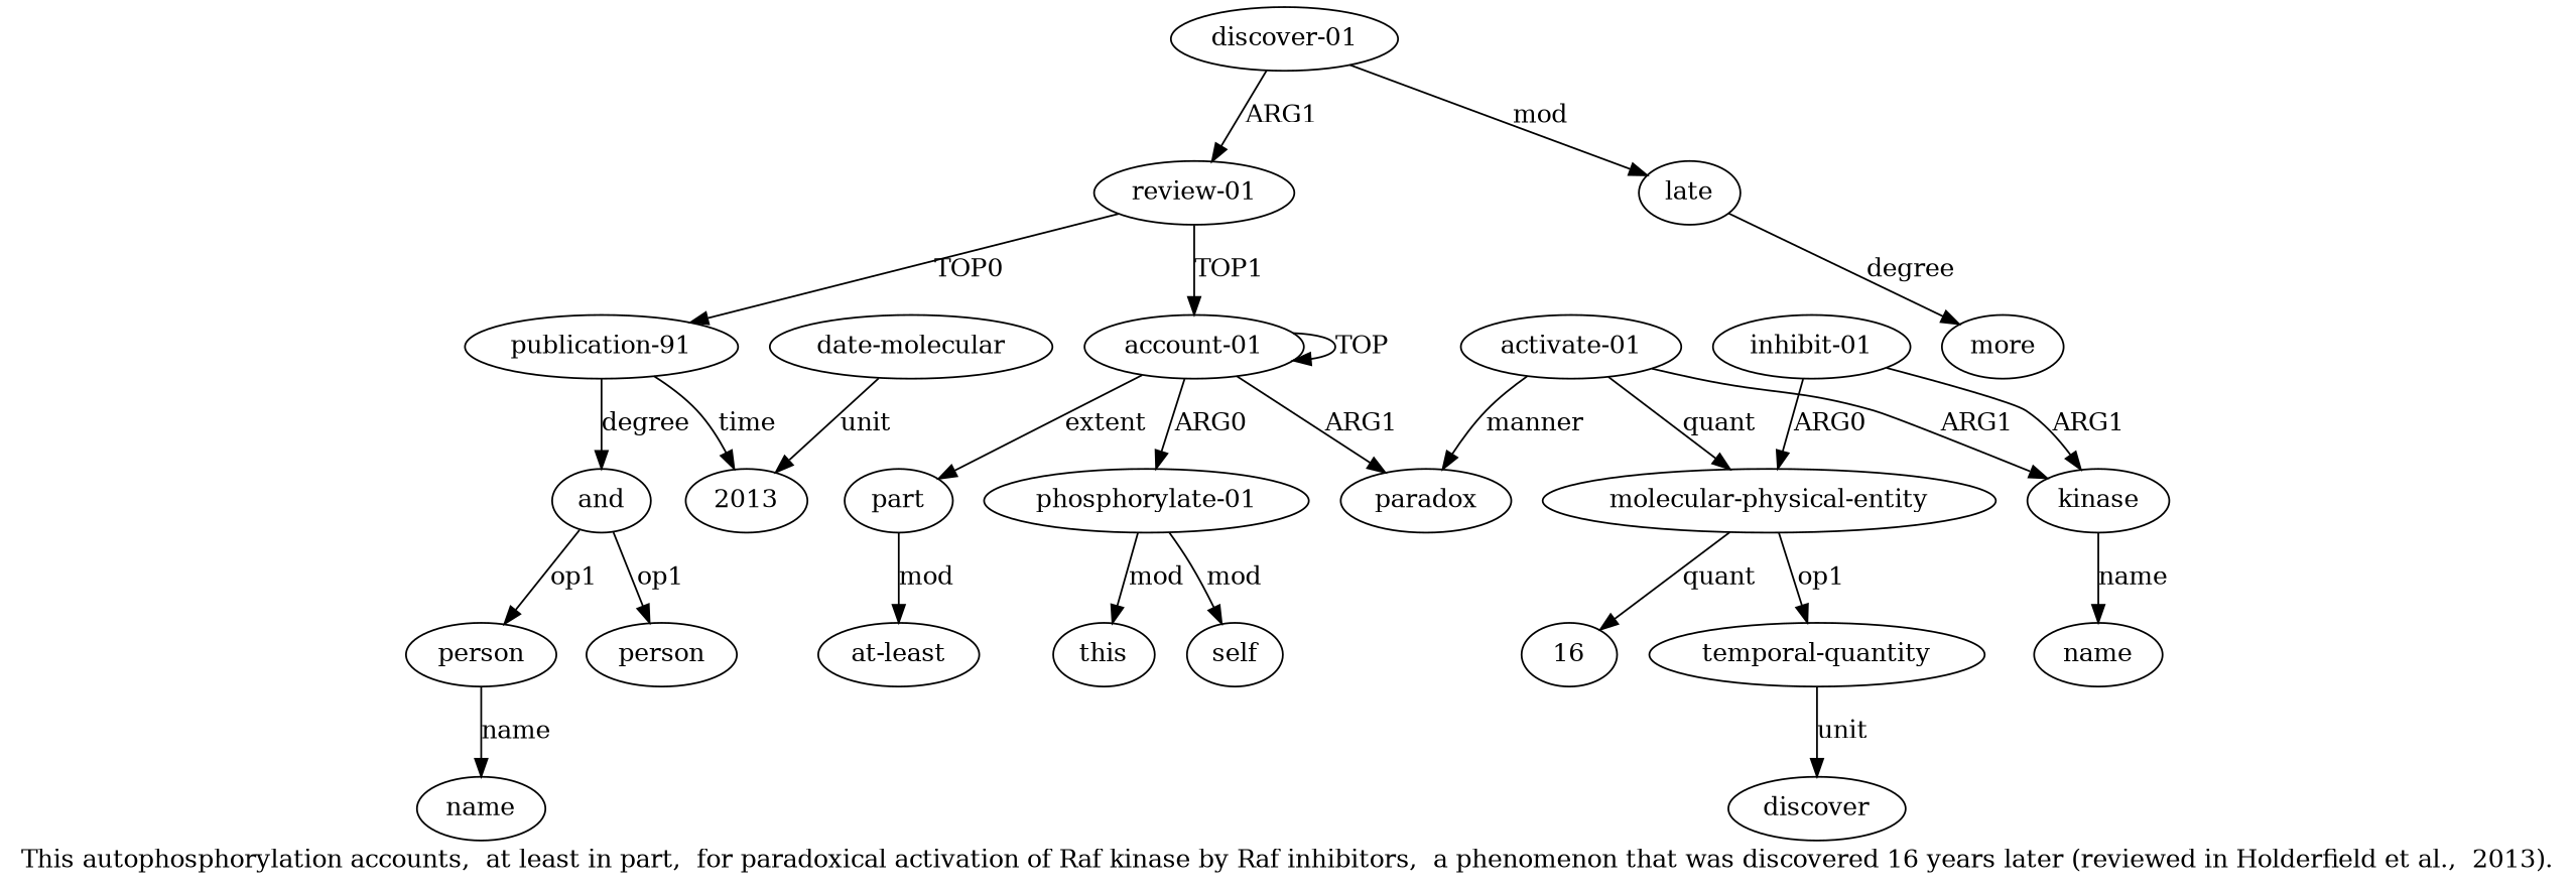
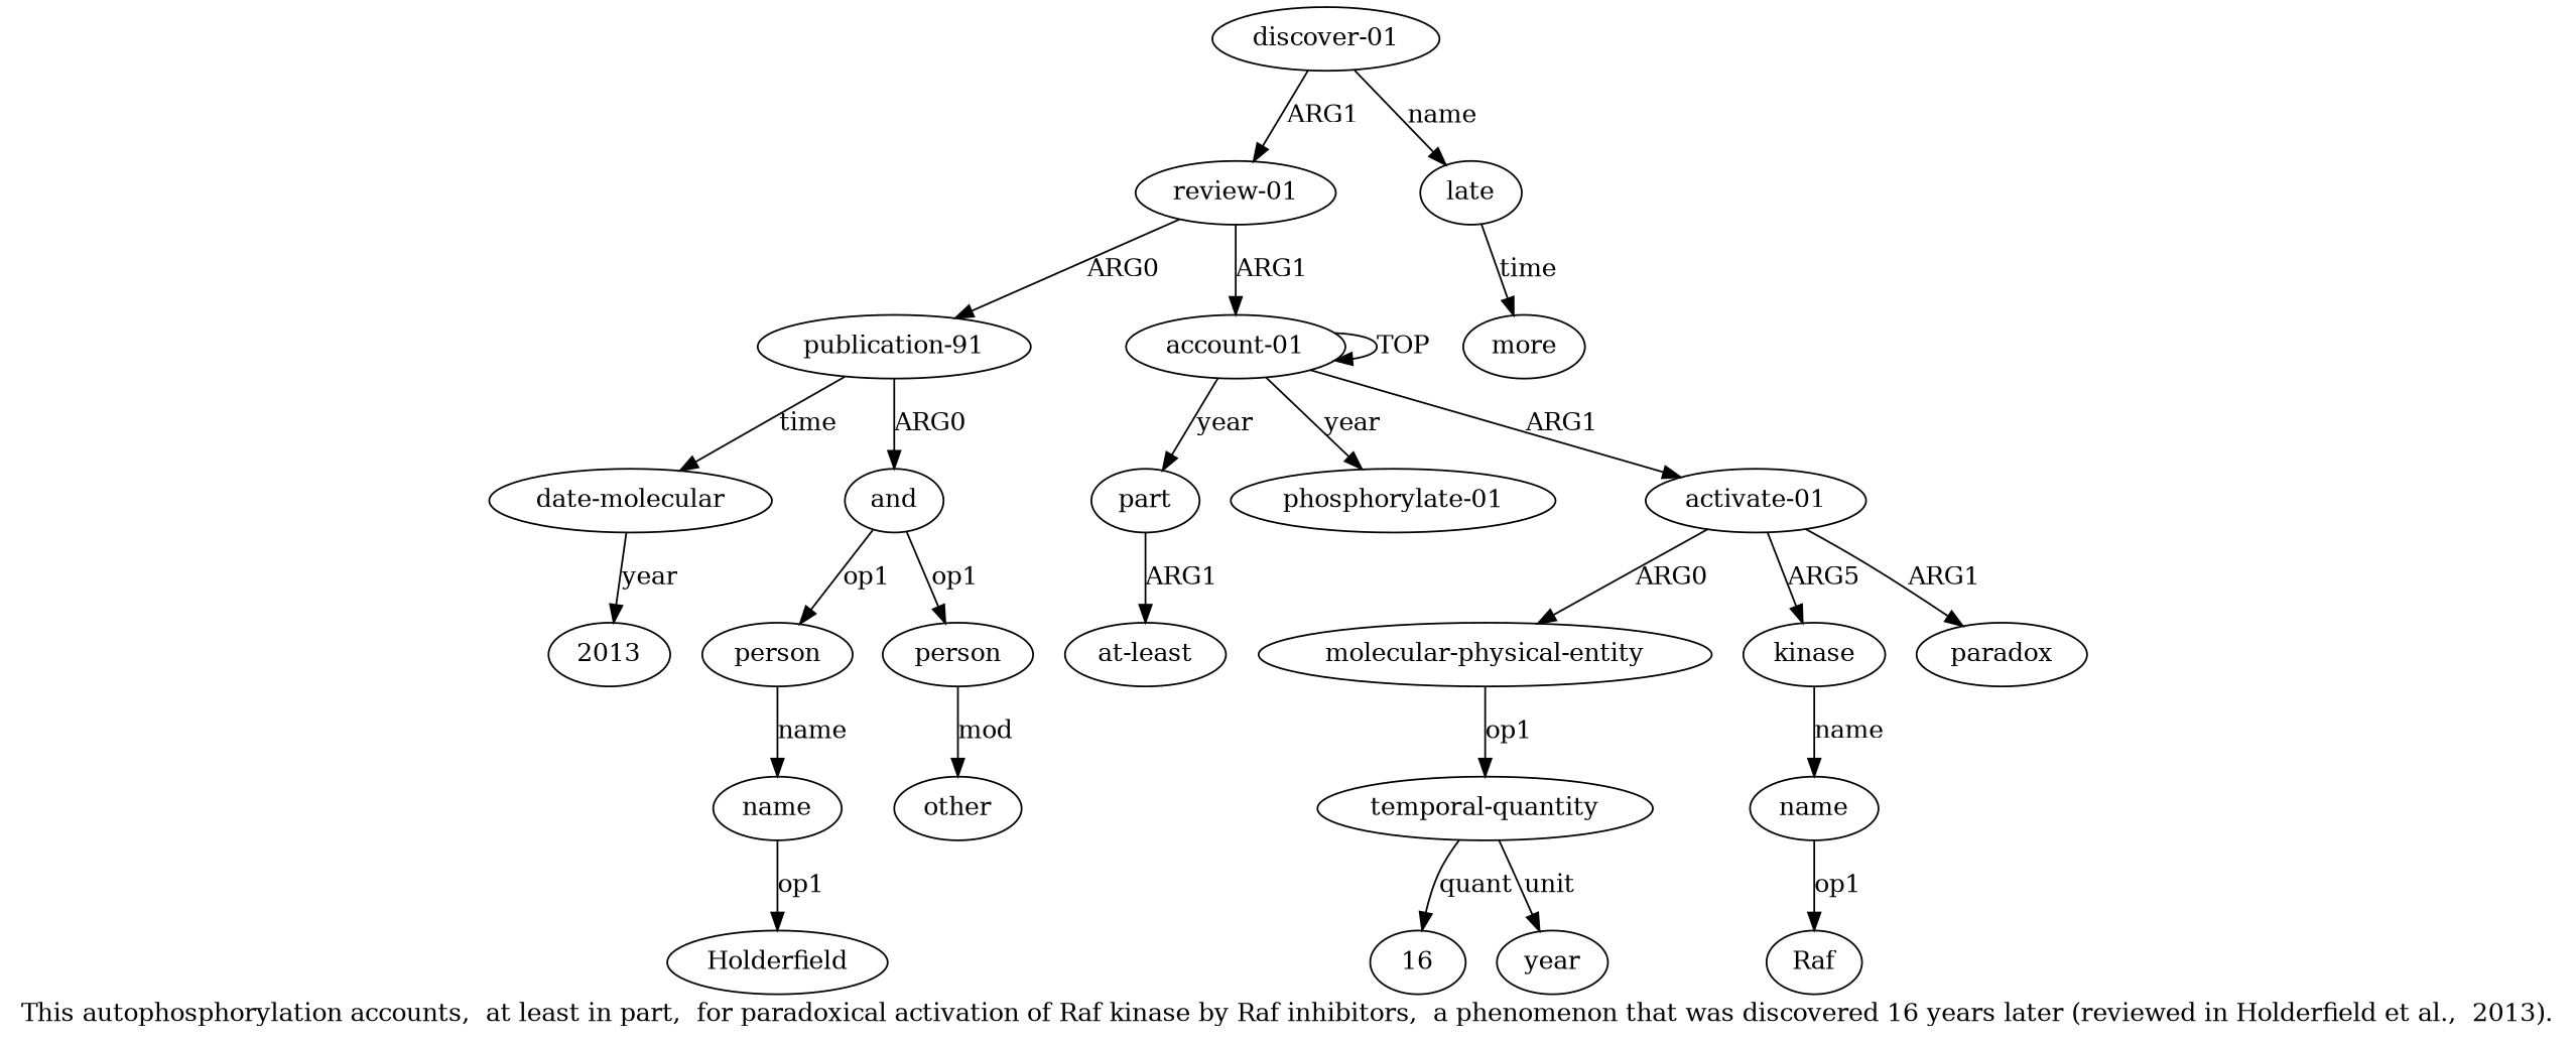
  digraph {
    label="This autophosphorylation accounts,  at least in part,  for paradoxical activation of Raf kinase by Raf inhibitors,  a phenomenon that was discovered 16 years later (reviewed in Holderfield et al.,  2013)."
    node [color=black gold_ind=-1 gold_label=person test_ind=-1 test_label=person]
    edge [color=black gold_label=op1 test_label=op1]
    n1 [gold_ind=20 label=person test_ind=20]
    n2 [gold_ind=21 gold_label=name label=name test_ind=21 test_label=name]
+   n3 [gold_label=Holderfield label=Holderfield test_label=Holderfield]
    n4 [gold_ind=22 label=person test_ind=22]
+   n5 [gold_ind=23 gold_label=other label=other test_ind=23 test_label=other]
    n6 [gold_ind=24 gold_label="date-entity" label="date-molecular" test_ind=24 test_label="date-entity"]
    n7 [gold_label=2013 label=2013 test_label=2013]
+   n8 [gold_label=Raf label=Raf test_label=Raf]
    n9 [gold_label=16 label=16 test_label=16]
    n10 [gold_ind=15 gold_label="temporal-quantity" label="temporal-quantity" test_ind=15 test_label="temporal-quantity"]
-   n11 [gold_ind=16 gold_label=year label=discover test_ind=16 test_label=year]
+   n11 [gold_ind=16 gold_label=year label=year test_ind=16 test_label=year]
    n12 [gold_ind=14 gold_label=more label=more test_ind=14 test_label=more]
    n13 [gold_ind=17 gold_label="review-01" label="review-01" test_ind=17 test_label="review-01"]
    n14 [gold_ind=18 gold_label="publication-91" label="publication-91" test_ind=18 test_label="publication-91"]
    n15 [gold_ind=0 gold_label="account-01" label="account-01" test_ind=0 test_label="account-01"]
    n16 [gold_ind=19 gold_label=and label=and test_ind=19 test_label=and]
    n17 [gold_ind=10 gold_label=part label=part test_ind=10 test_label=part]
    n18 [gold_ind=1 gold_label="phosphorylate-01" label="phosphorylate-01" test_ind=1 test_label="phosphorylate-01"]
    n19 [gold_ind=4 gold_label="activate-01" label="activate-01" test_ind=4 test_label="activate-01"]
    n20 [gold_ind=11 gold_label="at-least" label="at-least" test_ind=11 test_label="at-least"]
-   n21 [gold_ind=3 gold_label=this label=this test_ind=3 test_label=this]
-   n22 [gold_ind=2 gold_label=self label=self test_ind=2 test_label=self]
    n23 [gold_ind=5 gold_label="molecular-physical-entity" label="molecular-physical-entity" test_ind=5 test_label="molecular-physical-entity"]
    n24 [gold_ind=7 gold_label=kinase label=kinase test_ind=7 test_label=kinase]
    n25 [gold_ind=9 gold_label=paradox label=paradox test_ind=9 test_label=paradox]
    n26 [gold_ind=13 gold_label=late label=late test_ind=13 test_label=late]
    n27 [gold_ind=12 gold_label="discover-01" label="discover-01" test_ind=12 test_label="discover-01"]
    n28 [gold_ind=8 gold_label=name label=name test_ind=8 test_label=name]
-   n29 [gold_ind=6 gold_label="inhibit-01" label="inhibit-01" test_ind=6 test_label="inhibit-01"]
    n1 -> n2 [gold_label=name label=name test_label=name]
-   n6 -> n7 [gold_label=year label=unit test_label=year]
-   n23 -> n9 [gold_label=quant label=quant test_label=quant]
+   n2 -> n3 [label=op1]
+   n4 -> n5 [gold_label=mod label=mod test_label=mod]
+   n6 -> n7 [gold_label=year label=year test_label=year]
+   n10 -> n9 [gold_label=quant label=quant test_label=quant]
    n10 -> n11 [gold_label=unit label=unit test_label=unit]
-   n13 -> n14 [gold_label=ARG0 label=TOP0 test_label=ARG0]
-   n13 -> n15 [gold_label=ARG1 label=TOP1 test_label=ARG1]
-   n14 -> n7 [gold_label=time label=time test_label=time]
-   n14 -> n16 [gold_label=ARG0 label=degree test_label=ARG0]
+   n13 -> n14 [gold_label=ARG0 label=ARG0 test_label=ARG0]
+   n13 -> n15 [gold_label=ARG1 label=ARG1 test_label=ARG1]
+   n14 -> n6 [gold_label=time label=time test_label=time]
+   n14 -> n16 [gold_label=ARG0 label=ARG0 test_label=ARG0]
    n15 -> n15 [gold_label=TOP label=TOP test_label=TOP]
-   n15 -> n17 [gold_label=extent label=extent test_label=extent]
-   n15 -> n18 [gold_label=ARG0 label=ARG0 test_label=ARG0]
-   n15 -> n25 [gold_label=ARG1 label=ARG1 test_label=ARG1]
+   n15 -> n17 [gold_label=extent label=year test_label=extent]
+   n15 -> n18 [gold_label=ARG0 label=year test_label=ARG0]
+   n15 -> n19 [gold_label=ARG1 label=ARG1 test_label=ARG1]
    n16 -> n1 [label=op1]
    n16 -> n4 [label=op1]
-   n17 -> n20 [gold_label=mod label=mod test_label=mod]
-   n18 -> n21 [gold_label=mod label=mod test_label=mod]
-   n18 -> n22 [gold_label=mod label=mod test_label=mod]
-   n19 -> n23 [gold_label=ARG0 label=quant test_label=ARG0]
-   n19 -> n24 [gold_label=ARG1 label=ARG1 test_label=ARG1]
-   n19 -> n25 [gold_label=manner label=manner test_label=manner]
+   n17 -> n20 [gold_label=mod label=ARG1 test_label=mod]
+   n19 -> n23 [gold_label=ARG0 label=ARG0 test_label=ARG0]
+   n19 -> n24 [gold_label=ARG1 label=ARG5 test_label=ARG1]
+   n19 -> n25 [gold_label=manner label=ARG1 test_label=manner]
    n23 -> n10 [label=op1]
    n24 -> n28 [gold_label=name label=name test_label=name]
-   n26 -> n12 [gold_label=degree label=degree test_label=degree]
+   n26 -> n12 [gold_label=degree label=time test_label=degree]
    n27 -> n13 [gold_label=ARG1 label=ARG1 test_label=ARG1]
-   n27 -> n26 [gold_label=mod label=mod test_label=mod]
-   n29 -> n23 [gold_label=ARG0 label=ARG0 test_label=ARG0]
-   n29 -> n24 [gold_label=ARG1 label=ARG1 test_label=ARG1]
+   n27 -> n26 [gold_label=mod label=name test_label=mod]
+   n28 -> n8 [label=op1]
  }
